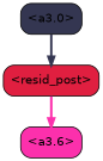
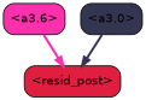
  strict digraph {
    splines=true
    node [color=black fontname=Helvetica shape=box style="filled, rounded"]
    "<a3.6>" [fillcolor="#fc30ac"]
    "<resid_post>" [fillcolor="#e01f40"]
    "<a3.0>" [fillcolor="#343651"]
-   "<resid_post>" -> "<a3.6>" [color="#fc30ac" penwidth=2.8068289756774902]
+   "<a3.6>" -> "<resid_post>" [color="#fc30ac" penwidth=2.8068289756774902]
    "<a3.0>" -> "<resid_post>" [color="#343651" penwidth=2.6453909873962402]
  }
